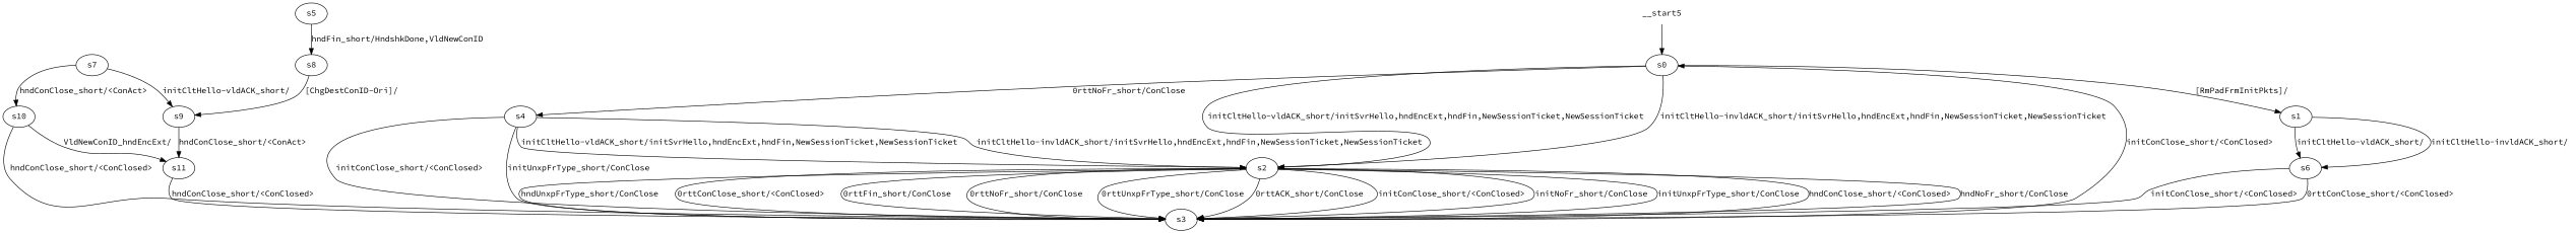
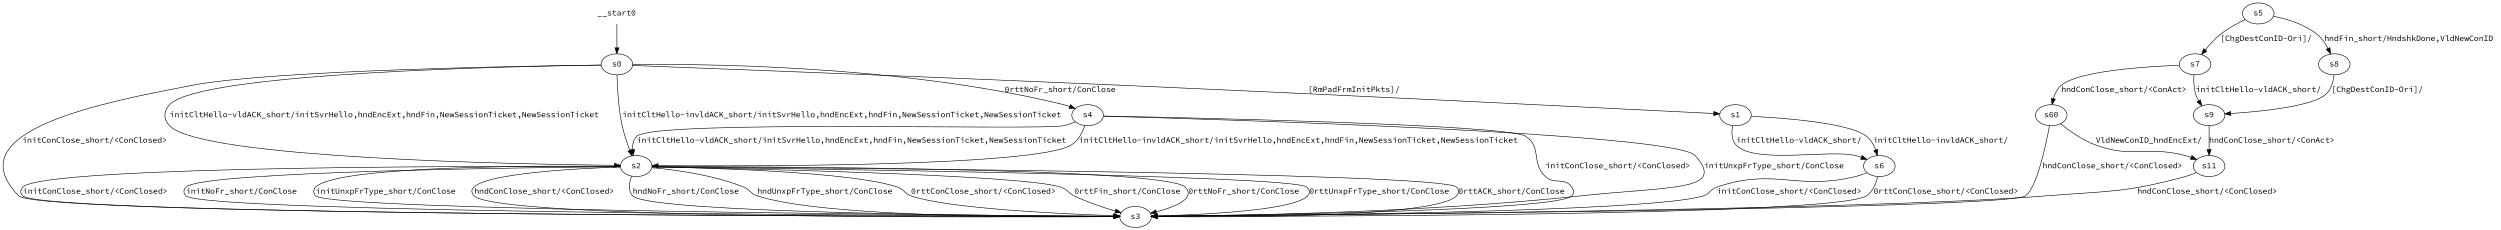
  digraph {
    fontname="Source Code Pro"
    node [fontname="Source Code Pro"]
    edge [fontname="Source Code Pro"]
    n1 [label=s0]
    n2 [label=s1]
    n3 [label=s2]
    n4 [label=s3]
    n5 [label=s4]
    n6 [label=s6]
    n7 [label=s5]
    n8 [label=s7]
    n9 [label=s8]
    n10 [label=s9]
-   n11 [label=s10]
+   n11 [label=s60]
    n12 [label=s11]
-   __start0 [shape=none label=__start5]
+   __start0 [shape=none]
    n1 -> n2 [label="[RmPadFrmInitPkts]/ "]
    n1 -> n3 [label="initCltHello-vldACK_short/initSvrHello,hndEncExt,hndFin,NewSessionTicket,NewSessionTicket "]
    n1 -> n3 [label="initCltHello-invldACK_short/initSvrHello,hndEncExt,hndFin,NewSessionTicket,NewSessionTicket "]
-   n4 -> n1 [label="initConClose_short/<ConClosed> "]
+   n1 -> n4 [label="initConClose_short/<ConClosed> "]
    n1 -> n5 [label="0rttNoFr_short/ConClose "]
    n2 -> n6 [label="initCltHello-vldACK_short/ "]
    n2 -> n6 [label="initCltHello-invldACK_short/ "]
    n3 -> n4 [label="initConClose_short/<ConClosed> "]
    n3 -> n4 [label="initNoFr_short/ConClose "]
    n3 -> n4 [label="initUnxpFrType_short/ConClose "]
    n3 -> n4 [label="hndConClose_short/<ConClosed> "]
    n3 -> n4 [label="hndNoFr_short/ConClose "]
    n3 -> n4 [label="hndUnxpFrType_short/ConClose "]
    n3 -> n4 [label="0rttConClose_short/<ConClosed> "]
    n3 -> n4 [label="0rttFin_short/ConClose "]
    n3 -> n4 [label="0rttNoFr_short/ConClose "]
    n3 -> n4 [label="0rttUnxpFrType_short/ConClose "]
    n3 -> n4 [label="0rttACK_short/ConClose "]
    n5 -> n3 [label="initCltHello-vldACK_short/initSvrHello,hndEncExt,hndFin,NewSessionTicket,NewSessionTicket "]
    n5 -> n3 [label="initCltHello-invldACK_short/initSvrHello,hndEncExt,hndFin,NewSessionTicket,NewSessionTicket "]
    n5 -> n4 [label="initConClose_short/<ConClosed> "]
    n5 -> n4 [label="initUnxpFrType_short/ConClose "]
    n6 -> n4 [label="initConClose_short/<ConClosed> "]
    n6 -> n4 [label="0rttConClose_short/<ConClosed> "]
+   n7 -> n8 [label="[ChgDestConID-Ori]/ "]
    n7 -> n9 [label="hndFin_short/HndshkDone,VldNewConID "]
    n8 -> n10 [label="initCltHello-vldACK_short/ "]
    n8 -> n11 [label="hndConClose_short/<ConAct> "]
    n9 -> n10 [label="[ChgDestConID-Ori]/ "]
    n10 -> n12 [label="hndConClose_short/<ConAct> "]
    n11 -> n4 [label="hndConClose_short/<ConClosed> "]
    n11 -> n12 [label="VldNewConID_hndEncExt/ "]
    n12 -> n4 [label="hndConClose_short/<ConClosed> "]
    __start0 -> n1
  }
